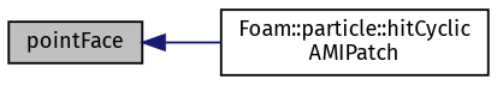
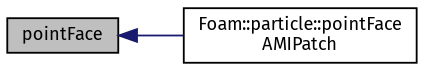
  digraph {
    rankdir=LR
    fontname="Fira Sans"
    node [color=black fontname="Fira Sans" fontsize=10 shape=record]
    n1 [fillcolor=grey75 fontcolor=black height=0.2 label=pointFace style=filled width=0.4]
-   n2 [height=0.2 label="Foam::particle::hitCyclic\lAMIPatch" width=0.4]
+   n2 [height=0.2 label="Foam::particle::pointFace\lAMIPatch" width=0.4]
    n1 -> n2 [color=midnightblue dir=back fontname="Fira Sans" fontsize=10 labelfontname=Helvetica labelfontsize=10 style=solid]
  }
